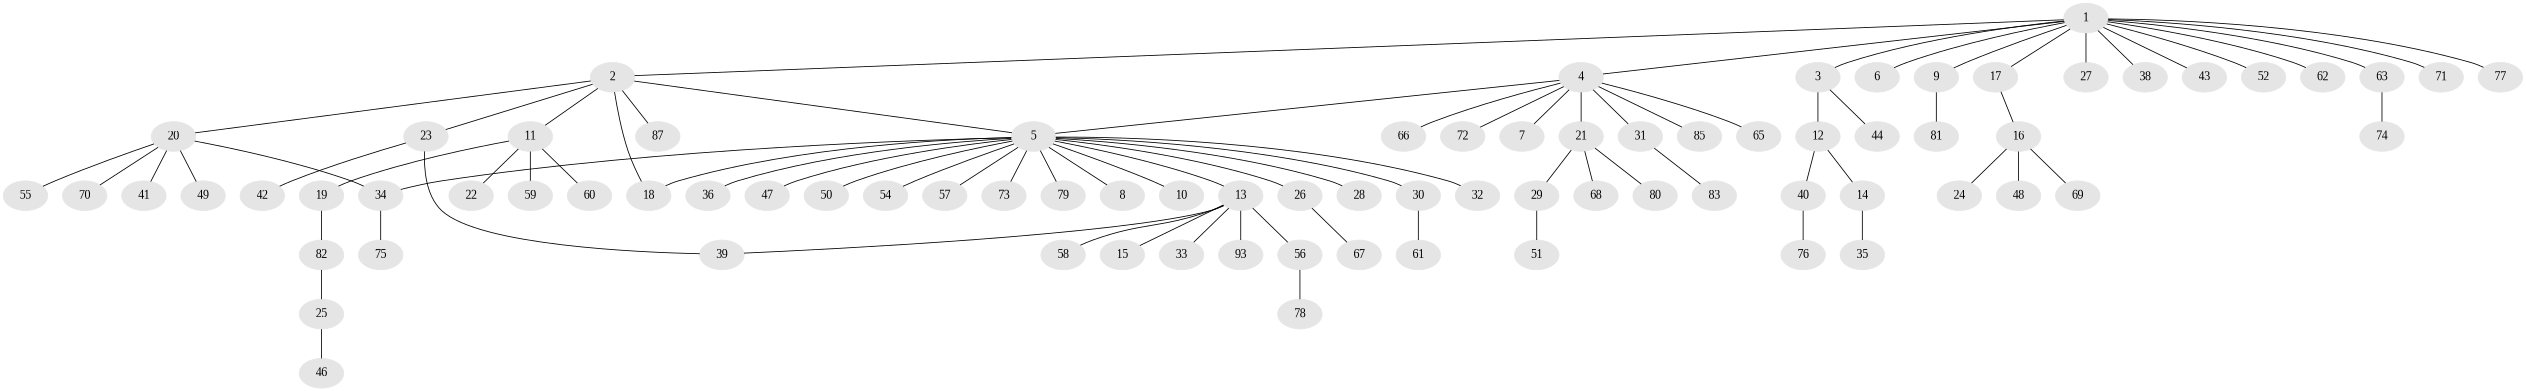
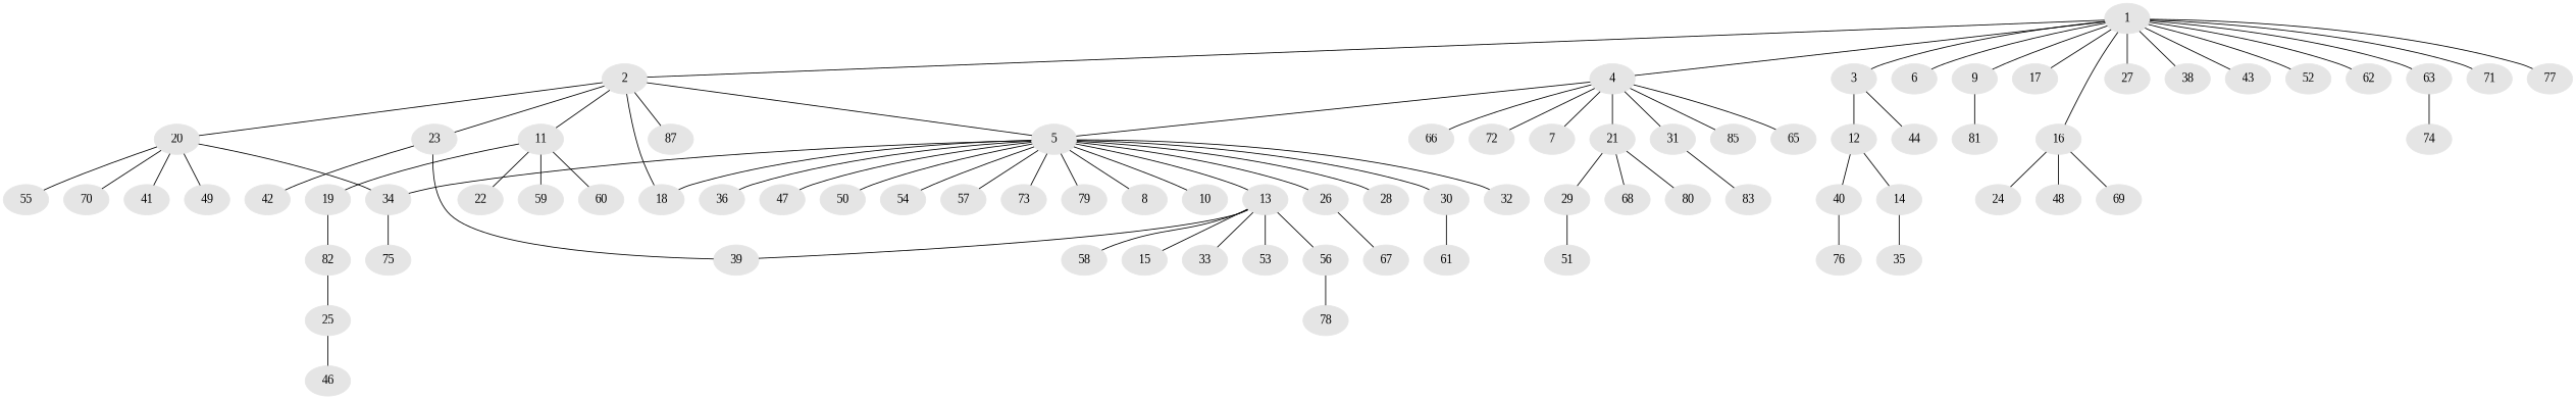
  graph {
    fontname="Liberation Serif"
    node [color=gray90 fontname="Liberation Serif" style=filled]
    edge [fontname="Liberation Serif"]
    1
    2
    3
    4
    6
    9
    16
    17
    27
    38
    43
    52
    62
    63
    71
    77
    5
    11
    18
    20
    23
    n22 [label=87]
    12
    44
    7
    21
    31
    n28 [label=85]
    65
    66
    72
    81
    24
    48
    69
    74
    8
    10
    13
    26
    28
    30
    32
    34
    36
    47
    50
    54
    57
    73
    79
    19
    22
    59
    60
    41
    49
    55
    70
    39
    42
    14
    40
    29
    68
    80
    83
    15
    33
-   53 [label=93]
+   53
    56
    58
    67
    61
    75
    82
    35
    76
    78
    25
    46
    51
    1 -- 2
    1 -- 3
    1 -- 4
    1 -- 6
    1 -- 9
-   17 -- 16
+   1 -- 16
    1 -- 17
    1 -- 27
    1 -- 38
    1 -- 43
    1 -- 52
    1 -- 62
    1 -- 63
    1 -- 71
    1 -- 77
    2 -- 5
    2 -- 11
    2 -- 18
    2 -- 20
    2 -- 23
    2 -- n22
    3 -- 12
    3 -- 44
    4 -- 5
    4 -- 7
    4 -- 21
    4 -- 31
    4 -- n28
    4 -- 65
    4 -- 66
    4 -- 72
    9 -- 81
    16 -- 24
    16 -- 48
    16 -- 69
    63 -- 74
    5 -- 18
    5 -- 8
    5 -- 10
    5 -- 13
    5 -- 26
    5 -- 28
    5 -- 30
    5 -- 32
    5 -- 34
    5 -- 36
    5 -- 47
    5 -- 50
    5 -- 54
    5 -- 57
    5 -- 73
    5 -- 79
    11 -- 19
    11 -- 22
    11 -- 59
    11 -- 60
    20 -- 34
    20 -- 41
    20 -- 49
    20 -- 55
    20 -- 70
    23 -- 39
    23 -- 42
    12 -- 14
    12 -- 40
    21 -- 29
    21 -- 68
    21 -- 80
    31 -- 83
    13 -- 39
    13 -- 15
    13 -- 33
    13 -- 53
    13 -- 56
    13 -- 58
    26 -- 67
    30 -- 61
    34 -- 75
    19 -- 82
    14 -- 35
    40 -- 76
    29 -- 51
    56 -- 78
    82 -- 25
    25 -- 46
  }
